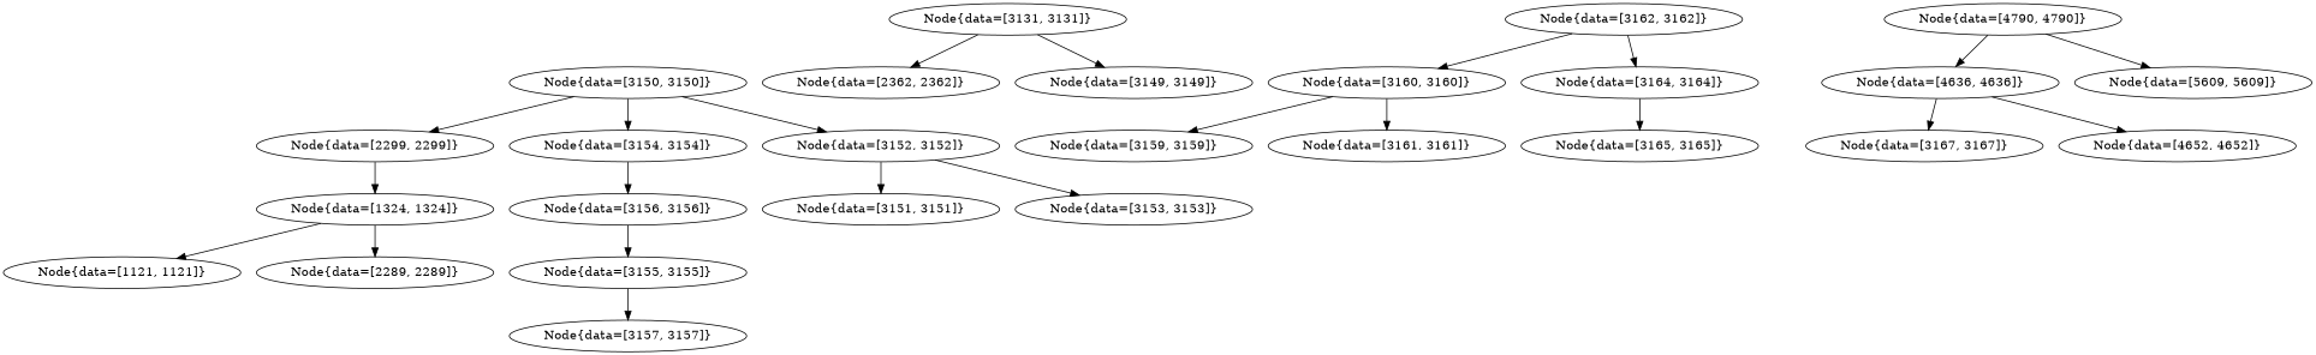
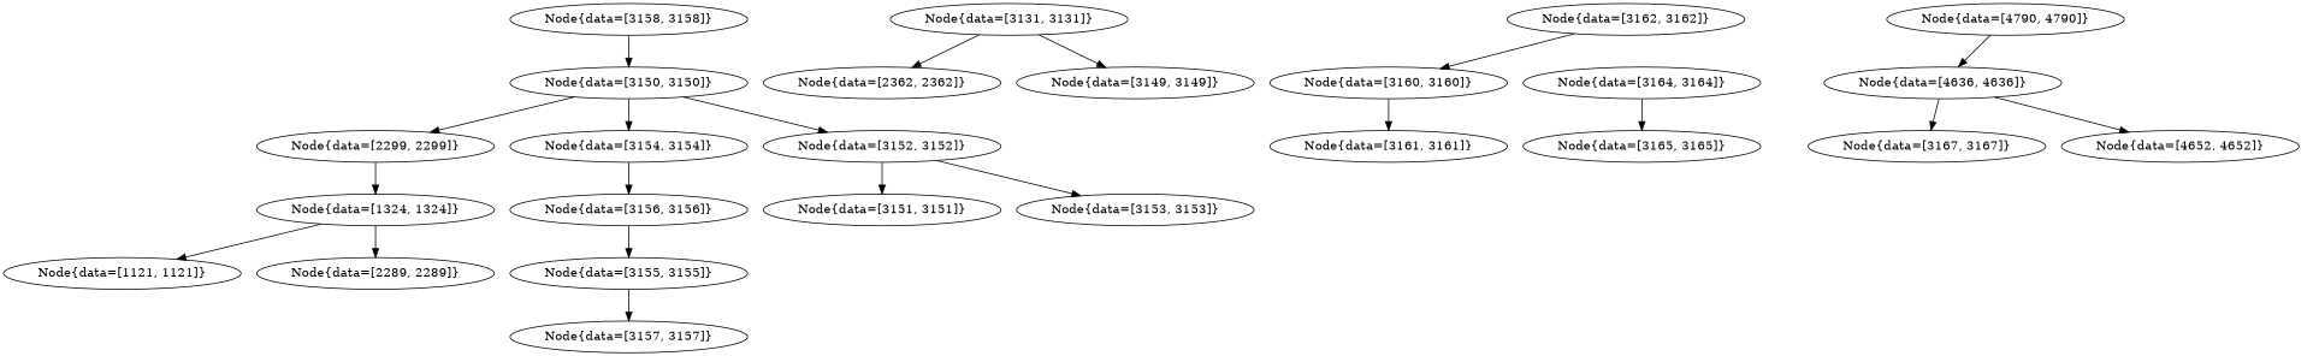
  digraph {
+   n1 [label="Node{data=[3158, 3158]}"]
    n2 [label="Node{data=[3150, 3150]}"]
    n3 [label="Node{data=[2299, 2299]}"]
    n4 [label="Node{data=[3154, 3154]}"]
    n5 [label="Node{data=[3152, 3152]}"]
    n6 [label="Node{data=[1324, 1324]}"]
    n7 [label="Node{data=[3156, 3156]}"]
    n8 [label="Node{data=[1121, 1121]}"]
    n9 [label="Node{data=[2289, 2289]}"]
    n10 [label="Node{data=[3131, 3131]}"]
    n11 [label="Node{data=[2362, 2362]}"]
    n12 [label="Node{data=[3149, 3149]}"]
    n13 [label="Node{data=[3151, 3151]}"]
    n14 [label="Node{data=[3153, 3153]}"]
    n15 [label="Node{data=[3155, 3155]}"]
    n16 [label="Node{data=[3157, 3157]}"]
    n17 [label="Node{data=[3162, 3162]}"]
    n18 [label="Node{data=[3160, 3160]}"]
    n19 [label="Node{data=[3164, 3164]}"]
    n20 [label="Node{data=[4790, 4790]}"]
    n21 [label="Node{data=[4636, 4636]}"]
-   n22 [label="Node{data=[5609, 5609]}"]
-   n23 [label="Node{data=[3159, 3159]}"]
    n24 [label="Node{data=[3161, 3161]}"]
    n25 [label="Node{data=[3165, 3165]}"]
    n26 [label="Node{data=[3167, 3167]}"]
    n27 [label="Node{data=[4652, 4652]}"]
+   n1 -> n2
    n2 -> n3
    n2 -> n4
    n2 -> n5
    n3 -> n6
    n4 -> n7
    n5 -> n13
    n5 -> n14
    n6 -> n8
    n6 -> n9
    n7 -> n15
    n10 -> n11
    n10 -> n12
    n15 -> n16
    n17 -> n18
-   n17 -> n19
-   n18 -> n23
    n18 -> n24
    n19 -> n25
    n20 -> n21
-   n20 -> n22
    n21 -> n26
    n21 -> n27
  }
